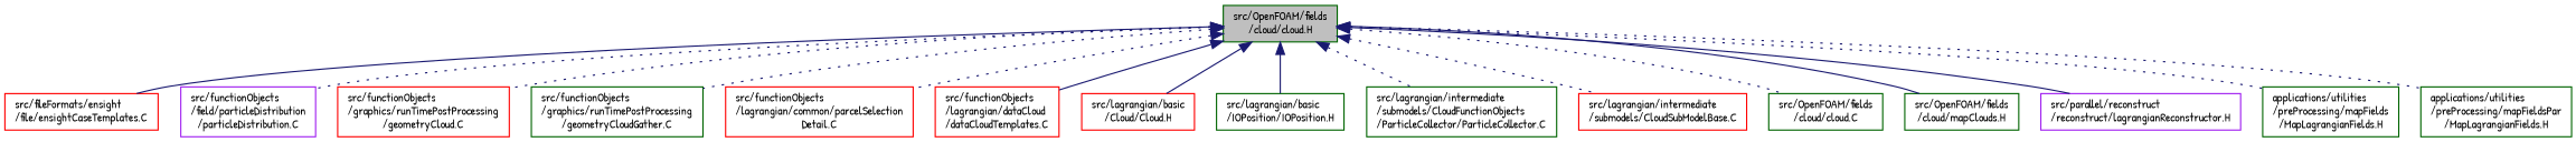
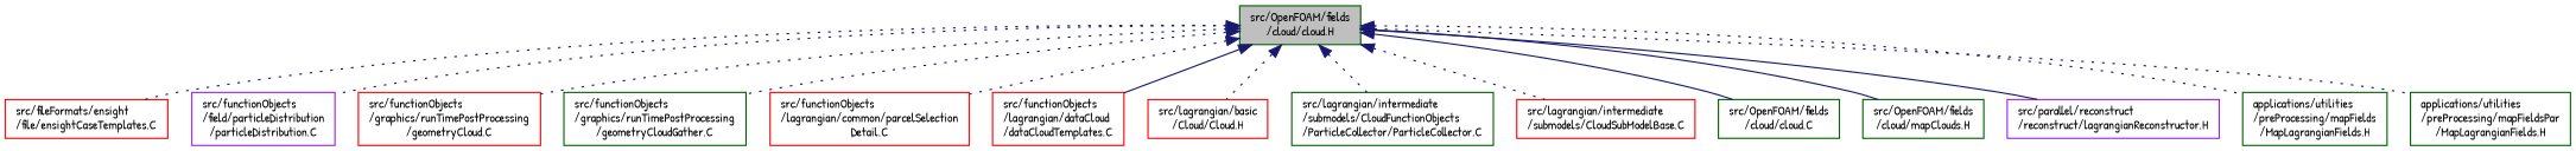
  digraph {
    fontname="Patrick Hand"
    node [color=darkgreen fontname="Patrick Hand" fontsize=10 shape=record]
    edge [color=midnightblue dir=back fontname="Patrick Hand" fontsize=10 labelfontname=Helvetica labelfontsize=10 style=dotted]
    n1 [fillcolor=grey75 fontcolor=black height=0.2 label="src/OpenFOAM/fields\l/cloud/cloud.H" style=filled width=0.4]
    n2 [color=red height=0.2 label="src/fileFormats/ensight\l/file/ensightCaseTemplates.C" width=0.4]
    n3 [color=purple height=0.2 label="src/functionObjects\l/field/particleDistribution\l/particleDistribution.C" width=0.4]
    n4 [color=red height=0.2 label="src/functionObjects\l/graphics/runTimePostProcessing\l/geometryCloud.C" width=0.4]
    n5 [height=0.2 label="src/functionObjects\l/graphics/runTimePostProcessing\l/geometryCloudGather.C" width=0.4]
    n6 [color=red height=0.2 label="src/functionObjects\l/lagrangian/common/parcelSelection\lDetail.C" width=0.4]
    n7 [color=red height=0.2 label="src/functionObjects\l/lagrangian/dataCloud\l/dataCloudTemplates.C" width=0.4]
    n8 [color=red height=0.2 label="src/lagrangian/basic\l/Cloud/Cloud.H" width=0.4]
-   n9 [height=0.2 label="src/lagrangian/basic\l/IOPosition/IOPosition.H" width=0.4]
    n10 [height=0.2 label="src/lagrangian/intermediate\l/submodels/CloudFunctionObjects\l/ParticleCollector/ParticleCollector.C" width=0.4]
    n11 [color=red height=0.2 label="src/lagrangian/intermediate\l/submodels/CloudSubModelBase.C" width=0.4]
    n12 [height=0.2 label="src/OpenFOAM/fields\l/cloud/cloud.C" width=0.4]
    n13 [height=0.2 label="src/OpenFOAM/fields\l/cloud/mapClouds.H" width=0.4]
    n14 [color=purple height=0.2 label="src/parallel/reconstruct\l/reconstruct/lagrangianReconstructor.H" width=0.4]
    n15 [height=0.2 label="applications/utilities\l/preProcessing/mapFields\l/MapLagrangianFields.H" width=0.4]
    n16 [height=0.2 label="applications/utilities\l/preProcessing/mapFieldsPar\l/MapLagrangianFields.H" width=0.4]
-   n1 -> n2 [style=solid]
+   n1 -> n2
    n1 -> n3
    n1 -> n4
    n1 -> n5
    n1 -> n6
    n1 -> n7 [style=solid]
-   n1 -> n8 [style=solid]
-   n1 -> n9 [style=solid]
+   n1 -> n8
    n1 -> n10
    n1 -> n11
-   n1 -> n12
+   n1 -> n12 [style=solid]
    n1 -> n13 [style=solid]
    n1 -> n14 [style=solid]
    n1 -> n15
    n1 -> n16
  }
